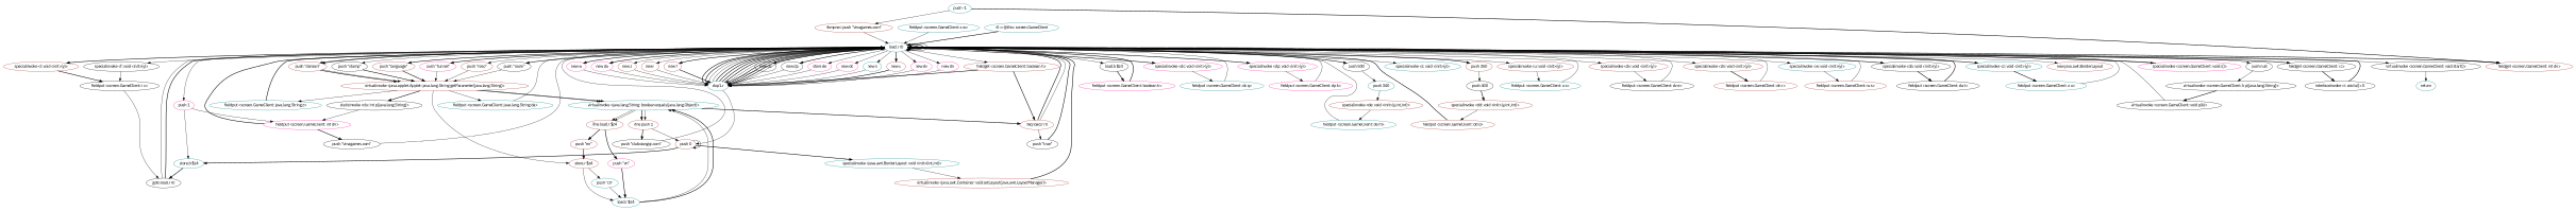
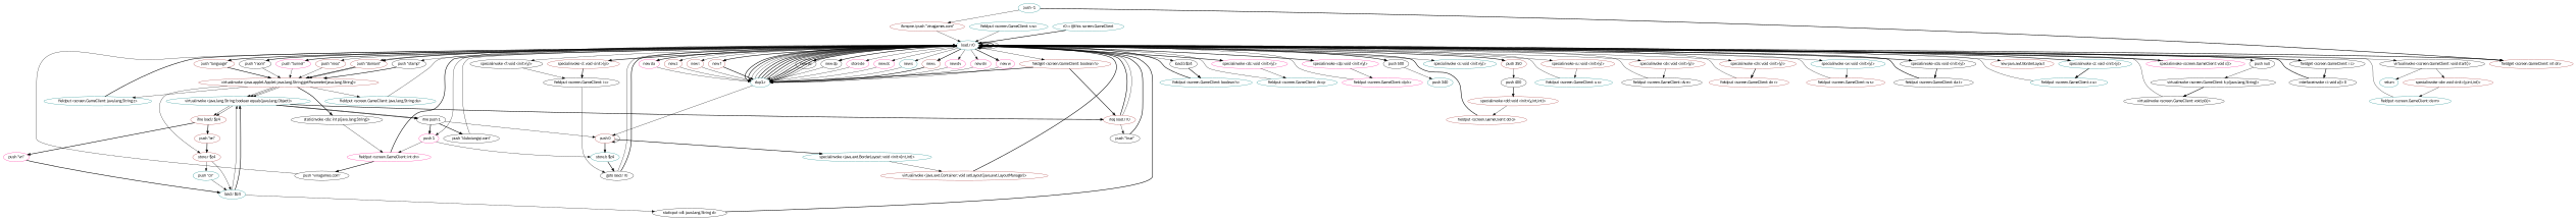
  digraph {
    fontname="IBM Plex Sans"
    node [color=brown fontname="IBM Plex Sans"]
    edge [fontname="IBM Plex Sans" style=solid]
    "r0 := @this: screen.GameClient" [color=teal]
    "load.r r0" [color=teal]
    "push \"room\"" [color=black]
    "push \"reso\""
    "fieldget <screen.GameClient: int dn>"
    "push 1" [color=deeppink]
    "push \"domain\""
    "load.b $z4" [color=black]
    "push \"stamp\"" [color=black]
    "push \"language\""
    "new dc" [color=black]
    "specialinvoke <dc: void <init>(y)>" [color=deeppink]
    "new dp" [color=black]
    "specialinvoke <dp: void <init>(y)>" [color=deeppink]
    n15 [color=deeppink label="store de"]
    "push 500" [color=black]
    "new dd" [color=deeppink]
    "push 350"
    "new s" [color=teal]
    "specialinvoke <s: void <init>(y)>" [color=teal]
    "new u"
    "specialinvoke <u: void <init>(y)>"
    "new dv" [color=deeppink]
    "specialinvoke <dv: void <init>(y)>"
    "new dn" [color=deeppink]
    "specialinvoke <dn: void <init>(y)>"
    "new w" [color=deeppink]
    "specialinvoke <w: void <init>(y)>" [color=teal]
    "new da" [color=deeppink]
    "specialinvoke <da: void <init>(y)>" [color=black]
    "new z"
    "specialinvoke <z: void <init>(y)>" [color=teal]
    "new java.awt.BorderLayout"
    "push null" [color=black]
    "specialinvoke <screen.GameClient: void c()>" [color=deeppink]
    "fieldget <screen.GameClient: boolean h>"
    "push \"tunnel\"" [color=deeppink]
    "new l"
    "specialinvoke <l: void <init>(y)>"
    "fieldget <screen.GameClient: i c>" [color=black]
    "virtualinvoke <screen.GameClient: void start()>" [color=black]
    "new f"
    "specialinvoke <f: void <init>(y)>" [color=black]
    "virtualinvoke <java.applet.Applet: java.lang.String getParameter(java.lang.String)>"
    "fieldput <screen.GameClient: int dn>" [color=deeppink]
    "store.b $z4" [color=teal]
-   "fieldput <screen.GameClient: boolean h>" [color=deeppink]
+   "fieldput <screen.GameClient: boolean h>" [color=teal]
    "dup1.r" [color=teal]
    "fieldput <screen.GameClient: dc q>" [color=teal]
    "fieldput <screen.GameClient: dp k>" [color=deeppink]
    "push 340" [color=teal]
    "push 400" [color=black]
    "fieldput <screen.GameClient: u x>" [color=teal]
    "fieldput <screen.GameClient: dv e>" [color=black]
    "fieldput <screen.GameClient: dn r>"
    "fieldput <screen.GameClient: w s>"
    "fieldput <screen.GameClient: da t>" [color=black]
    "fieldput <screen.GameClient: z u>" [color=teal]
    "virtualinvoke <screen.GameClient: k p(java.lang.String)>" [color=black]
    "ifeq load.r r0"
    "fieldput <screen.GameClient: i c>" [color=black]
    "interfaceinvoke <i: void a()> 0" [color=black]
    return [color=teal]
    "fieldput <screen.GameClient: java.lang.String z>" [color=teal]
    "staticinvoke <du: int p(java.lang.String)>" [color=black]
    "virtualinvoke <java.lang.String: boolean equals(java.lang.Object)>" [color=teal]
    "fieldput <screen.GameClient: java.lang.String da>" [color=teal]
    "store.r $z4"
-   "ifne push 1"
+   "ifne push 1" [color=black]
    "ifne load.r $z4"
    "push \"cn\"" [color=teal]
    "load.r $z4" [color=teal]
    "push \"vinagames.com\"" [color=black]
    "push -1" [color=teal]
    "ifcmpne.i push \"vinagames.com\""
    "goto load.r r0" [color=black]
    "push \"clubxiangqi.com\"" [color=black]
    "push 0"
    "push \"vn\"" [color=deeppink]
    "push \"en\""
    "push \"true\"" [color=black]
    "specialinvoke <java.awt.BorderLayout: void <init>(int,int)>" [color=teal]
    "virtualinvoke <java.awt.Container: void setLayout(java.awt.LayoutManager)>"
+   "staticput <dl: java.lang.String d>" [color=black]
    "specialinvoke <de: void <init>(y,int,int)>"
    "fieldput <screen.GameClient: de m>" [color=teal]
    "specialinvoke <dd: void <init>(y,int,int)>"
    "fieldput <screen.GameClient: dd o>"
    "fieldput <screen.GameClient: s w>" [color=teal]
    "virtualinvoke <screen.GameClient: void p(k)>" [color=black]
    "r0 := @this: screen.GameClient" -> "load.r r0" [style=bold]
    "load.r r0" -> "load.r r0" [style=bold]
    "load.r r0" -> "load.r r0" [style=bold]
    "load.r r0" -> "load.r r0" [style=bold]
    "load.r r0" -> "load.r r0"
    "load.r r0" -> "push \"room\"" [style=bold]
    "load.r r0" -> "push \"reso\""
    "load.r r0" -> "fieldget <screen.GameClient: int dn>" [style=bold]
    "load.r r0" -> "push 1"
    "load.r r0" -> "push \"domain\""
    "load.r r0" -> "push \"domain\"" [style=bold]
    "load.r r0" -> "load.b $z4"
    "load.r r0" -> "push \"stamp\""
    "load.r r0" -> "push \"language\"" [style=bold]
    "load.r r0" -> "new dc" [style=bold]
    "load.r r0" -> "specialinvoke <dc: void <init>(y)>" [style=bold]
    "load.r r0" -> "new dp" [style=bold]
    "load.r r0" -> "specialinvoke <dp: void <init>(y)>" [style=bold]
    "load.r r0" -> n15
    "load.r r0" -> "push 500" [style=bold]
    "load.r r0" -> "new dd"
    "load.r r0" -> "push 350" [style=bold]
    "load.r r0" -> "new s"
    "load.r r0" -> "specialinvoke <s: void <init>(y)>"
    "load.r r0" -> "new u" [style=bold]
    "load.r r0" -> "specialinvoke <u: void <init>(y)>"
    "load.r r0" -> "new dv"
    "load.r r0" -> "specialinvoke <dv: void <init>(y)>"
    "load.r r0" -> "new dn"
    "load.r r0" -> "specialinvoke <dn: void <init>(y)>"
    "load.r r0" -> "new w" [style=bold]
    "load.r r0" -> "specialinvoke <w: void <init>(y)>"
    "load.r r0" -> "new da" [style=bold]
    "load.r r0" -> "specialinvoke <da: void <init>(y)>" [style=bold]
    "load.r r0" -> "new z"
    "load.r r0" -> "specialinvoke <z: void <init>(y)>" [style=bold]
    "load.r r0" -> "new java.awt.BorderLayout"
    "load.r r0" -> "push null"
    "load.r r0" -> "specialinvoke <screen.GameClient: void c()>"
    "load.r r0" -> "fieldget <screen.GameClient: boolean h>"
    "load.r r0" -> "push \"tunnel\"" [style=bold]
    "load.r r0" -> "new l"
    "load.r r0" -> "specialinvoke <l: void <init>(y)>" [style=bold]
    "load.r r0" -> "fieldget <screen.GameClient: i c>" [style=bold]
    "load.r r0" -> "virtualinvoke <screen.GameClient: void start()>"
    "load.r r0" -> "new f" [style=bold]
    "load.r r0" -> "specialinvoke <f: void <init>(y)>"
    "push \"room\"" -> "virtualinvoke <java.applet.Applet: java.lang.String getParameter(java.lang.String)>"
    "push \"reso\"" -> "virtualinvoke <java.applet.Applet: java.lang.String getParameter(java.lang.String)>"
    "push 1" -> "fieldput <screen.GameClient: int dn>"
    "push 1" -> "store.b $z4"
    "push \"domain\"" -> "virtualinvoke <java.applet.Applet: java.lang.String getParameter(java.lang.String)>" [style=bold]
    "push \"domain\"" -> "virtualinvoke <java.applet.Applet: java.lang.String getParameter(java.lang.String)>"
    "load.b $z4" -> "fieldput <screen.GameClient: boolean h>" [style=bold]
    "push \"stamp\"" -> "virtualinvoke <java.applet.Applet: java.lang.String getParameter(java.lang.String)>" [style=bold]
    "push \"language\"" -> "virtualinvoke <java.applet.Applet: java.lang.String getParameter(java.lang.String)>" [style=bold]
    "new dc" -> "dup1.r"
    "specialinvoke <dc: void <init>(y)>" -> "fieldput <screen.GameClient: dc q>"
    "new dp" -> "dup1.r"
    "specialinvoke <dp: void <init>(y)>" -> "fieldput <screen.GameClient: dp k>"
    n15 -> "dup1.r"
    "push 500" -> "push 340"
    "new dd" -> "dup1.r"
    "push 350" -> "push 400"
    "new s" -> "dup1.r"
    "new u" -> "dup1.r" [style=bold]
    "specialinvoke <u: void <init>(y)>" -> "fieldput <screen.GameClient: u x>"
    "new dv" -> "dup1.r"
    "specialinvoke <dv: void <init>(y)>" -> "fieldput <screen.GameClient: dv e>"
    "new dn" -> "dup1.r"
    "specialinvoke <dn: void <init>(y)>" -> "fieldput <screen.GameClient: dn r>" [style=bold]
    "new w" -> "dup1.r"
    "specialinvoke <w: void <init>(y)>" -> "fieldput <screen.GameClient: w s>"
    "new da" -> "dup1.r"
    "specialinvoke <da: void <init>(y)>" -> "fieldput <screen.GameClient: da t>" [style=bold]
    "new z" -> "dup1.r"
    "specialinvoke <z: void <init>(y)>" -> "fieldput <screen.GameClient: z u>" [style=bold]
    "push null" -> "virtualinvoke <screen.GameClient: k p(java.lang.String)>"
    "specialinvoke <screen.GameClient: void c()>" -> "load.r r0" [style=bold]
    "fieldget <screen.GameClient: boolean h>" -> "dup1.r" [style=bold]
    "fieldget <screen.GameClient: boolean h>" -> "ifeq load.r r0" [style=bold]
    "push \"tunnel\"" -> "virtualinvoke <java.applet.Applet: java.lang.String getParameter(java.lang.String)>"
    "new l" -> "dup1.r"
    "specialinvoke <l: void <init>(y)>" -> "fieldput <screen.GameClient: i c>" [style=bold]
    "fieldget <screen.GameClient: i c>" -> "interfaceinvoke <i: void a()> 0" [style=bold]
    "virtualinvoke <screen.GameClient: void start()>" -> return
    "new f" -> "dup1.r" [style=bold]
    "specialinvoke <f: void <init>(y)>" -> "fieldput <screen.GameClient: i c>"
    "virtualinvoke <java.applet.Applet: java.lang.String getParameter(java.lang.String)>" -> "fieldput <screen.GameClient: java.lang.String z>"
    "virtualinvoke <java.applet.Applet: java.lang.String getParameter(java.lang.String)>" -> "staticinvoke <du: int p(java.lang.String)>" [style=bold]
    "virtualinvoke <java.applet.Applet: java.lang.String getParameter(java.lang.String)>" -> "virtualinvoke <java.lang.String: boolean equals(java.lang.Object)>"
    "virtualinvoke <java.applet.Applet: java.lang.String getParameter(java.lang.String)>" -> "virtualinvoke <java.lang.String: boolean equals(java.lang.Object)>"
    "virtualinvoke <java.applet.Applet: java.lang.String getParameter(java.lang.String)>" -> "virtualinvoke <java.lang.String: boolean equals(java.lang.Object)>"
    "virtualinvoke <java.applet.Applet: java.lang.String getParameter(java.lang.String)>" -> "fieldput <screen.GameClient: java.lang.String da>"
    "virtualinvoke <java.applet.Applet: java.lang.String getParameter(java.lang.String)>" -> "store.r $z4"
    "fieldput <screen.GameClient: int dn>" -> "load.r r0" [style=bold]
    "fieldput <screen.GameClient: int dn>" -> "push \"vinagames.com\"" [style=bold]
    "store.b $z4" -> "goto load.r r0" [style=bold]
    "fieldput <screen.GameClient: boolean h>" -> "load.r r0" [style=bold]
    "dup1.r" -> "load.r r0" [style=bold]
    "dup1.r" -> "load.r r0" [style=bold]
    "dup1.r" -> "load.r r0"
    "dup1.r" -> "load.r r0"
    "dup1.r" -> "load.r r0" [style=bold]
    "dup1.r" -> "load.r r0" [style=bold]
    "dup1.r" -> "load.r r0" [style=bold]
    "dup1.r" -> "load.r r0" [style=bold]
    "dup1.r" -> "load.r r0"
    "dup1.r" -> "load.r r0" [style=bold]
    "dup1.r" -> "load.r r0" [style=bold]
    "dup1.r" -> "load.r r0" [style=bold]
    "dup1.r" -> "load.r r0"
    "dup1.r" -> "push 0"
    "fieldput <screen.GameClient: dc q>" -> "load.r r0"
    "fieldput <screen.GameClient: dp k>" -> "load.r r0"
-   "push 340" -> "specialinvoke <de: void <init>(y,int,int)>"
+   "virtualinvoke <screen.GameClient: void start()>" -> "specialinvoke <de: void <init>(y,int,int)>"
    "push 400" -> "specialinvoke <dd: void <init>(y,int,int)>" [style=bold]
    "fieldput <screen.GameClient: u x>" -> "load.r r0"
    "fieldput <screen.GameClient: dv e>" -> "load.r r0"
    "fieldput <screen.GameClient: dn r>" -> "load.r r0"
    "fieldput <screen.GameClient: w s>" -> "load.r r0"
    "fieldput <screen.GameClient: da t>" -> "load.r r0" [style=bold]
    "fieldput <screen.GameClient: z u>" -> "load.r r0"
    "virtualinvoke <screen.GameClient: k p(java.lang.String)>" -> "virtualinvoke <screen.GameClient: void p(k)>" [style=bold]
    "ifeq load.r r0" -> "load.r r0" [style=bold]
    "ifeq load.r r0" -> "load.r r0"
    "ifeq load.r r0" -> "push \"true\""
    "fieldput <screen.GameClient: i c>" -> "goto load.r r0"
    "interfaceinvoke <i: void a()> 0" -> "load.r r0" [style=bold]
    "fieldput <screen.GameClient: java.lang.String z>" -> "load.r r0" [style=bold]
    "staticinvoke <du: int p(java.lang.String)>" -> "fieldput <screen.GameClient: int dn>"
    "virtualinvoke <java.lang.String: boolean equals(java.lang.Object)>" -> "ifeq load.r r0" [style=bold]
    "virtualinvoke <java.lang.String: boolean equals(java.lang.Object)>" -> "ifne push 1" [style=bold]
    "virtualinvoke <java.lang.String: boolean equals(java.lang.Object)>" -> "ifne push 1"
    "virtualinvoke <java.lang.String: boolean equals(java.lang.Object)>" -> "ifne load.r $z4"
    "virtualinvoke <java.lang.String: boolean equals(java.lang.Object)>" -> "ifne load.r $z4"
    "fieldput <screen.GameClient: java.lang.String da>" -> "load.r r0"
    "store.r $z4" -> "push \"cn\""
    "store.r $z4" -> "load.r $z4"
+   "ifne push 1" -> "push 1" [style=bold]
    "ifne push 1" -> "push \"clubxiangqi.com\"" [style=bold]
    "ifne push 1" -> "push 0"
    "ifne load.r $z4" -> "push \"vn\"" [style=bold]
    "ifne load.r $z4" -> "push \"en\"" [style=bold]
    "push \"cn\"" -> "load.r $z4"
    "load.r $z4" -> "virtualinvoke <java.lang.String: boolean equals(java.lang.Object)>"
    "load.r $z4" -> "virtualinvoke <java.lang.String: boolean equals(java.lang.Object)>" [style=bold]
+   "load.r $z4" -> "staticput <dl: java.lang.String d>"
    "push \"vinagames.com\"" -> "load.r r0"
    "push -1" -> "fieldget <screen.GameClient: int dn>" [style=bold]
    "push -1" -> "ifcmpne.i push \"vinagames.com\""
    "ifcmpne.i push \"vinagames.com\"" -> "load.r r0"
    "goto load.r r0" -> "load.r r0"
    "goto load.r r0" -> "load.r r0" [style=bold]
    "push \"clubxiangqi.com\"" -> "load.r r0"
    "push 0" -> "store.b $z4" [style=bold]
    "push 0" -> "push 0"
    "push 0" -> "specialinvoke <java.awt.BorderLayout: void <init>(int,int)>" [style=bold]
    "push \"vn\"" -> "load.r $z4" [style=bold]
    "push \"en\"" -> "store.r $z4" [style=bold]
    "push \"true\"" -> "load.r r0" [style=bold]
    "specialinvoke <java.awt.BorderLayout: void <init>(int,int)>" -> "virtualinvoke <java.awt.Container: void setLayout(java.awt.LayoutManager)>"
    "virtualinvoke <java.awt.Container: void setLayout(java.awt.LayoutManager)>" -> "load.r r0" [style=bold]
+   "staticput <dl: java.lang.String d>" -> "load.r r0" [style=bold]
    "specialinvoke <de: void <init>(y,int,int)>" -> "fieldput <screen.GameClient: de m>"
    "fieldput <screen.GameClient: de m>" -> "load.r r0"
    "specialinvoke <dd: void <init>(y,int,int)>" -> "fieldput <screen.GameClient: dd o>"
    "fieldput <screen.GameClient: dd o>" -> "load.r r0" [style=bold]
    "fieldput <screen.GameClient: s w>" -> "load.r r0"
    "virtualinvoke <screen.GameClient: void p(k)>" -> "load.r r0"
  }
